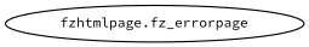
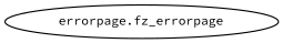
  digraph {
    rankdir=LR
    fontname="Source Code Pro"
-   n1 [color=black fillcolor=white fontname="Source Code Pro" fontsize=10 height=0.2 label="fzhtmlpage.fz_errorpage" shape=ellipse style=filled width=0.4]
+   n1 [color=black fillcolor=white fontname="Source Code Pro" fontsize=10 height=0.2 label="errorpage.fz_errorpage" shape=ellipse style=filled width=0.4]
  }
